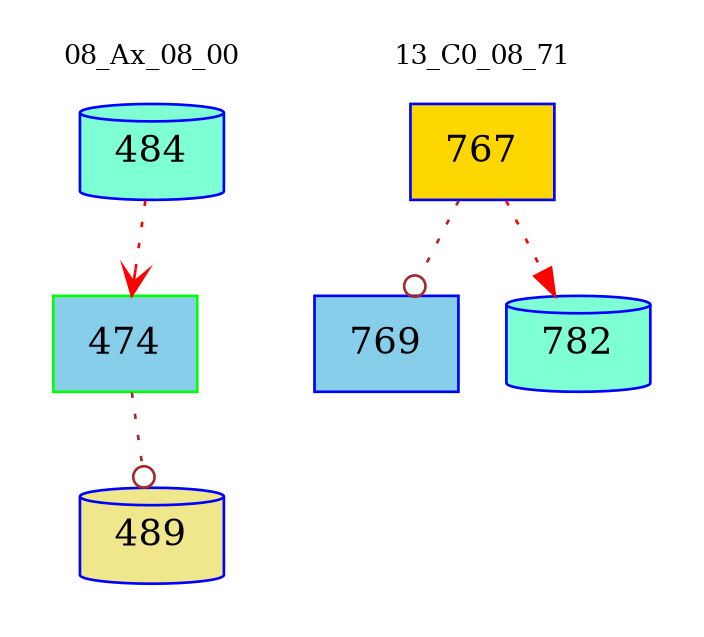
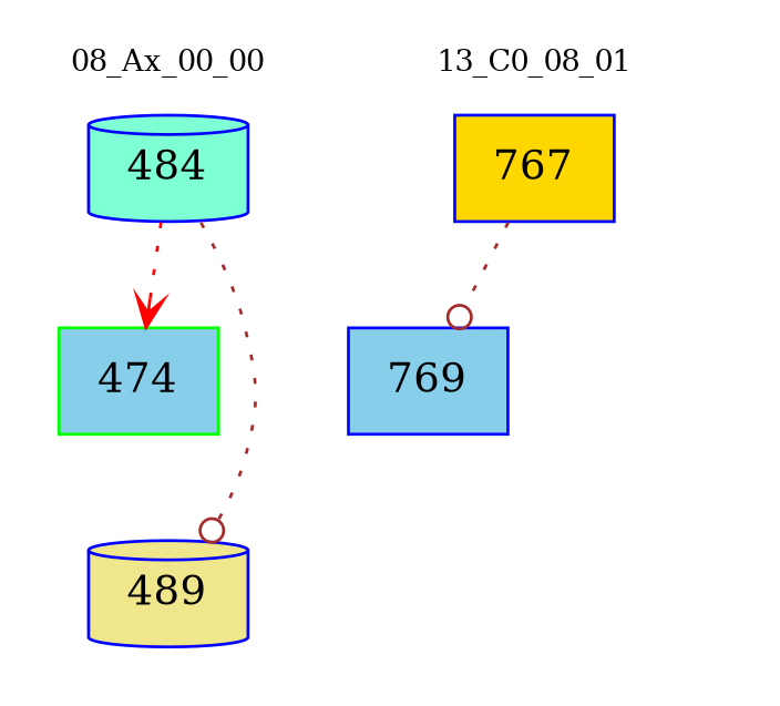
  digraph {
    node [color=blue fillcolor=aquamarine shape=cylinder style=filled]
    edge [arrowhead=odot color=red style=dotted]
    n1 [label=484]
    n2 [color=green fillcolor=skyblue label=474 shape=box]
    n3 [fillcolor=khaki label=489]
    n4 [fillcolor=gold label=767 shape=box]
    n5 [fillcolor=skyblue label=769 shape=box]
-   n6 [label=782]
    subgraph cluster_1 {
      color=white
      fontsize=10
-     label="08_Ax_08_00"
+     label="08_Ax_00_00"
      n1
      n2
      n3
    }
    subgraph cluster_2 {
      color=white
      fontsize=10
-     label="13_C0_08_71"
+     label="13_C0_08_01"
      n4
      n5
-     n6
    }
    n1 -> n2 [arrowhead=vee]
-   n2 -> n3 [color=brown]
+   n1 -> n3 [color=brown]
    n4 -> n5 [color=brown]
-   n4 -> n6 [arrowhead=normal]
  }
